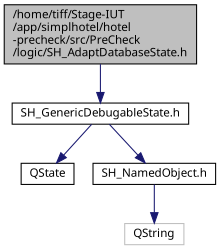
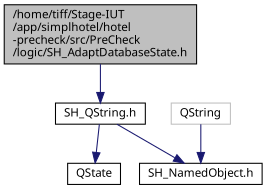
  digraph {
    node [color=black fontname=Verdana fontsize=11 shape=record]
    edge [color=midnightblue fontname=Verdana fontsize=11 labelfontname=Verdana labelfontsize=11 style=solid]
    n1 [fillcolor=grey75 fontcolor=black height=0.2 label="/home/tiff/Stage-IUT\l/app/simplhotel/hotel\l-precheck/src/PreCheck\l/logic/SH_AdaptDatabaseState.h" style=filled width=0.4]
-   n2 [height=0.2 label="SH_GenericDebugableState.h" width=0.4]
+   n2 [height=0.2 label="SH_QString.h" width=0.4]
    n3 [height=0.2 label=QState width=0.4]
    n4 [height=0.2 label="SH_NamedObject.h" width=0.4]
    n5 [color=grey75 height=0.2 label=QString width=0.4]
    n1 -> n2
    n2 -> n3
    n2 -> n4
-   n4 -> n5
+   n5 -> n4
  }
